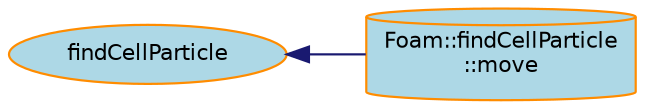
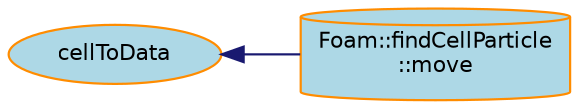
  digraph {
    rankdir=LR
    node [color=darkorange fillcolor=lightblue fontname=Helvetica fontsize=10 style=filled]
-   n1 [fontcolor=black height=0.2 label=findCellParticle shape=ellipse width=0.4]
+   n1 [fontcolor=black height=0.2 label=cellToData shape=ellipse width=0.4]
    n2 [height=0.2 label="Foam::findCellParticle\l::move" shape=cylinder width=0.4]
    n1 -> n2 [color=midnightblue dir=back fontname=Helvetica fontsize=10 labelfontname=Helvetica labelfontsize=10 style=solid]
  }
